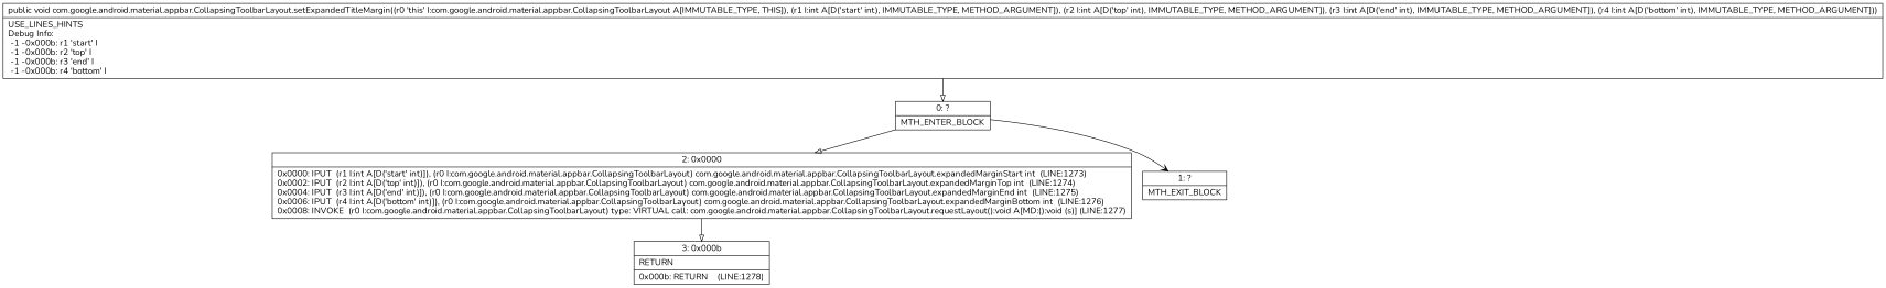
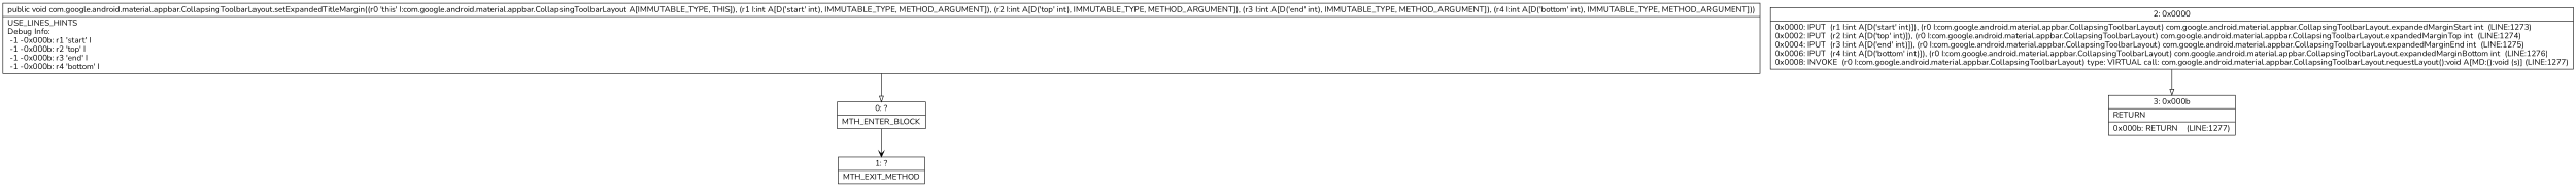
  digraph {
    fontname=Nunito
    node [fontname=Nunito shape=record]
    edge [arrowhead=onormal fontname=Nunito]
    n1 [label="{0\:\ ?|MTH_ENTER_BLOCK\l}"]
    n2 [label="{2\:\ 0x0000|0x0000: IPUT  (r1 I:int A[D('start' int)]), (r0 I:com.google.android.material.appbar.CollapsingToolbarLayout) com.google.android.material.appbar.CollapsingToolbarLayout.expandedMarginStart int  (LINE:1273)\l0x0002: IPUT  (r2 I:int A[D('top' int)]), (r0 I:com.google.android.material.appbar.CollapsingToolbarLayout) com.google.android.material.appbar.CollapsingToolbarLayout.expandedMarginTop int  (LINE:1274)\l0x0004: IPUT  (r3 I:int A[D('end' int)]), (r0 I:com.google.android.material.appbar.CollapsingToolbarLayout) com.google.android.material.appbar.CollapsingToolbarLayout.expandedMarginEnd int  (LINE:1275)\l0x0006: IPUT  (r4 I:int A[D('bottom' int)]), (r0 I:com.google.android.material.appbar.CollapsingToolbarLayout) com.google.android.material.appbar.CollapsingToolbarLayout.expandedMarginBottom int  (LINE:1276)\l0x0008: INVOKE  (r0 I:com.google.android.material.appbar.CollapsingToolbarLayout) type: VIRTUAL call: com.google.android.material.appbar.CollapsingToolbarLayout.requestLayout():void A[MD:():void (s)] (LINE:1277)\l}"]
-   n3 [label="{1\:\ ?|MTH_EXIT_BLOCK\l}"]
-   n4 [label="{3\:\ 0x000b|RETURN\l|0x000b: RETURN    (LINE:1278)\l}"]
+   n3 [label="{1\:\ ?|MTH_EXIT_METHOD\l}"]
+   n4 [label="{3\:\ 0x000b|RETURN\l|0x000b: RETURN    (LINE:1277)\l}"]
    n5 [label="{public void com.google.android.material.appbar.CollapsingToolbarLayout.setExpandedTitleMargin((r0 'this' I:com.google.android.material.appbar.CollapsingToolbarLayout A[IMMUTABLE_TYPE, THIS]), (r1 I:int A[D('start' int), IMMUTABLE_TYPE, METHOD_ARGUMENT]), (r2 I:int A[D('top' int), IMMUTABLE_TYPE, METHOD_ARGUMENT]), (r3 I:int A[D('end' int), IMMUTABLE_TYPE, METHOD_ARGUMENT]), (r4 I:int A[D('bottom' int), IMMUTABLE_TYPE, METHOD_ARGUMENT]))  | USE_LINES_HINTS\lDebug Info:\l  \-1 \-0x000b: r1 'start' I\l  \-1 \-0x000b: r2 'top' I\l  \-1 \-0x000b: r3 'end' I\l  \-1 \-0x000b: r4 'bottom' I\l}"]
-   n1 -> n2
    n1 -> n3 [arrowhead=vee]
    n2 -> n4
    n5 -> n1
  }
